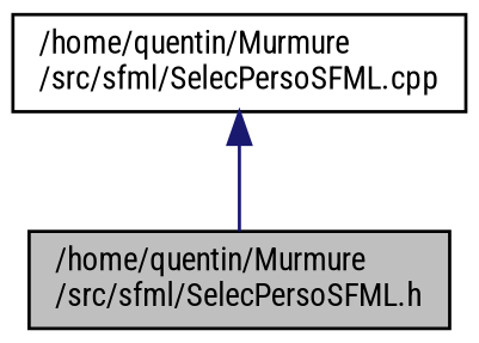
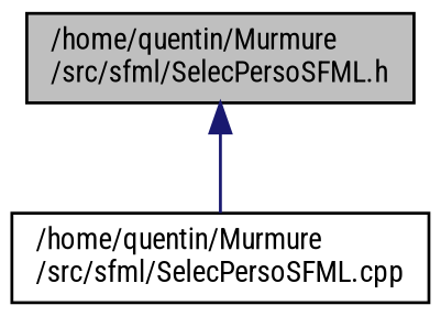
  digraph {
    fontname="Roboto Condensed"
    node [color=black fontname="Roboto Condensed" fontsize=10 shape=record style=filled]
    n1 [fillcolor=grey75 fontcolor=black height=0.2 label="/home/quentin/Murmure\l/src/sfml/SelecPersoSFML.h" width=0.4]
    n2 [fillcolor=white height=0.2 label="/home/quentin/Murmure\l/src/sfml/SelecPersoSFML.cpp" width=0.4]
-   n2 -> n1 [color=midnightblue dir=back fontname="Roboto Condensed" fontsize=10 labelfontname=Helvetica labelfontsize=10 style=solid]
+   n1 -> n2 [color=midnightblue dir=back fontname="Roboto Condensed" fontsize=10 labelfontname=Helvetica labelfontsize=10 style=solid]
  }
